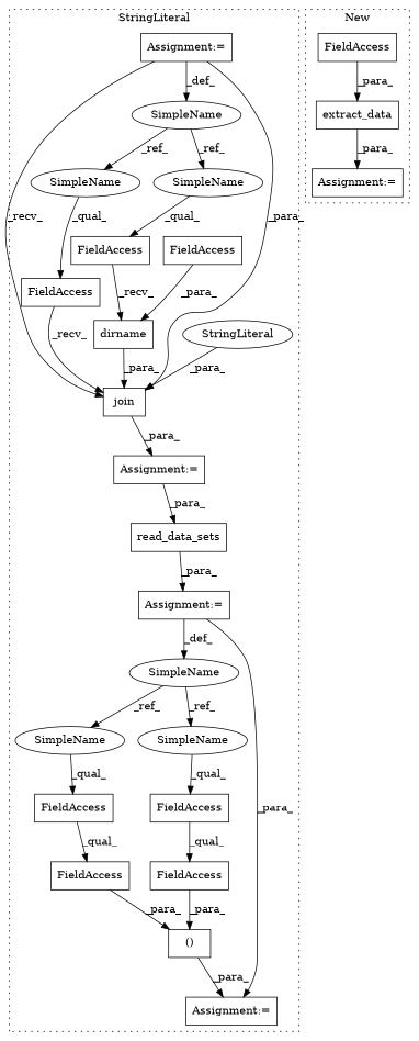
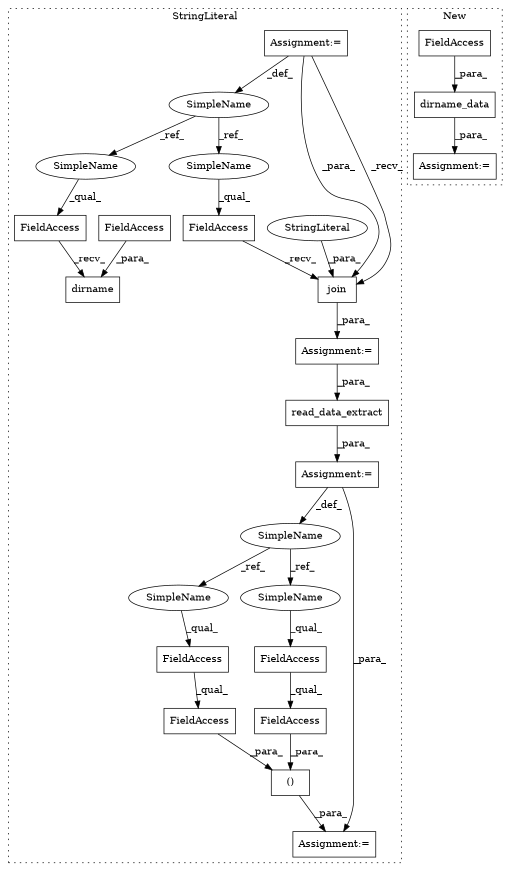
  digraph {
    node [a=22 l=2 s=1682 shape=box]
    n1 [a=32 l="8,1" label=dirname s="1560,1576"]
    n2 [a=106 l=54 label="()"]
    n3 [l=21 label=FieldAccess s=1715]
    n4 [l=20 label=FieldAccess]
    n5 [l=7 label=FieldAccess s=1552]
    n6 [a=42 label=SimpleName s=1328 shape=ellipse]
    n7 [l=7 label=FieldAccess s=1539]
    n8 [l=8 label=FieldAccess s=1568]
    n9 [l=14 label=FieldAccess s=1715]
    n10 [a=42 l=8 label=SimpleName s=1608 shape=ellipse]
    n11 [l=14 label=FieldAccess]
    n12 [a=32 l="5,1" label=join s="1547,1601"]
    n13 [a=7 l=1 label="Assignment:=" s=1616]
    n14 [a=7 l=1 label="Assignment:=" s=1538]
    n15 [a=7 l=7 label="Assignment:=" s=1675]
    n16 [a=45 l=23 label=StringLiteral s=1578 shape=ellipse]
-   n17 [a=32 l="15,1" label=read_data_sets s="1624,1648"]
+   n17 [a=32 l="15,1" label=read_data_extract s="1624,1648"]
    n18 [a=7 label="Assignment:=" s=1328]
    n19 [a=42 label=SimpleName s=1552 shape=ellipse]
    n20 [a=42 label=SimpleName s=1539 shape=ellipse]
    n21 [a=42 l=8 label=SimpleName s=1715 shape=ellipse]
    n22 [a=42 l=8 label=SimpleName shape=ellipse]
-   n23 [a=32 l="13,1" label=extract_data s="1563,1589"]
+   n23 [a=32 l="13,1" label=dirname_data s="1563,1589"]
    n24 [l=13 label=FieldAccess s=1576]
    n25 [a=7 label="Assignment:=" s=1554]
    subgraph cluster_1 {
      label=StringLiteral
      style=dotted
      n1
      n2
      n3
      n4
      n5
      n6
      n7
      n8
      n9
      n10
      n11
      n12
      n13
      n14
      n15
      n16
      n17
      n18
      n19
      n20
      n21
      n22
    }
    subgraph cluster_2 {
      label=New
      style=dotted
      n23
      n24
      n25
    }
-   n1 -> n12 [label=_para_]
    n2 -> n15 [label=_para_]
    n3 -> n2 [label=_para_]
    n4 -> n2 [label=_para_]
    n5 -> n1 [label=_recv_]
    n6 -> n19 [label=_ref_]
    n6 -> n20 [label=_ref_]
    n7 -> n12 [label=_recv_]
    n8 -> n1 [label=_para_]
    n9 -> n3 [label=_qual_]
    n10 -> n21 [label=_ref_]
    n10 -> n22 [label=_ref_]
    n11 -> n4 [label=_qual_]
    n12 -> n14 [label=_para_]
    n13 -> n10 [label=_def_]
    n13 -> n15 [label=_para_]
    n14 -> n17 [label=_para_]
    n16 -> n12 [label=_para_]
    n17 -> n13 [label=_para_]
    n18 -> n6 [label=_def_]
    n18 -> n12 [label=_recv_]
    n18 -> n12 [label=_para_]
    n19 -> n5 [label=_qual_]
    n20 -> n7 [label=_qual_]
    n21 -> n9 [label=_qual_]
    n22 -> n11 [label=_qual_]
    n23 -> n25 [label=_para_]
    n24 -> n23 [label=_para_]
  }
